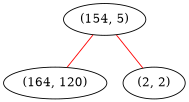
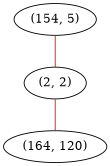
  graph {
    edge [color=red weight=1]
    "(154, 5)"
    "(164, 120)"
    "(2, 2)"
-   "(154, 5)" -- "(164, 120)"
+   "(2, 2)" -- "(164, 120)"
    "(154, 5)" -- "(2, 2)"
  }
